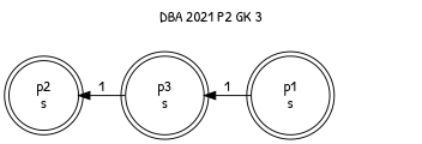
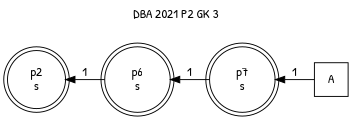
  digraph {
    fontname="Patrick Hand"
    label=" DBA 2021 P2 GK 3 "
    labelloc=tl
    rankdir=RL
    node [fontname="Patrick Hand" shape=doublecircle]
    edge [fontname="Patrick Hand"]
-   n2 [label="p1\ns"]
-   n3 [label="p3\ns"]
+   n1 [label=A shape=square]
+   n2 [label="p7\ns"]
+   n3 [label="p6\ns"]
    n4 [label="p2\ns"]
+   n1 -> n2 [label=1]
    n2 -> n3 [label=1]
    n3 -> n4 [label=1]
  }
